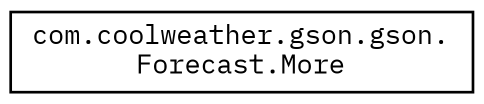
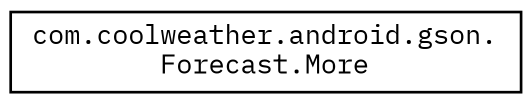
  digraph {
    rankdir=LR
    fontname="IBM Plex Mono"
-   n1 [color=black fillcolor=white fontname="IBM Plex Mono" fontsize=10 height=0.2 label="com.coolweather.gson.gson.\lForecast.More" shape=record style=filled width=0.4]
+   n1 [color=black fillcolor=white fontname="IBM Plex Mono" fontsize=10 height=0.2 label="com.coolweather.android.gson.\lForecast.More" shape=record style=filled width=0.4]
  }
